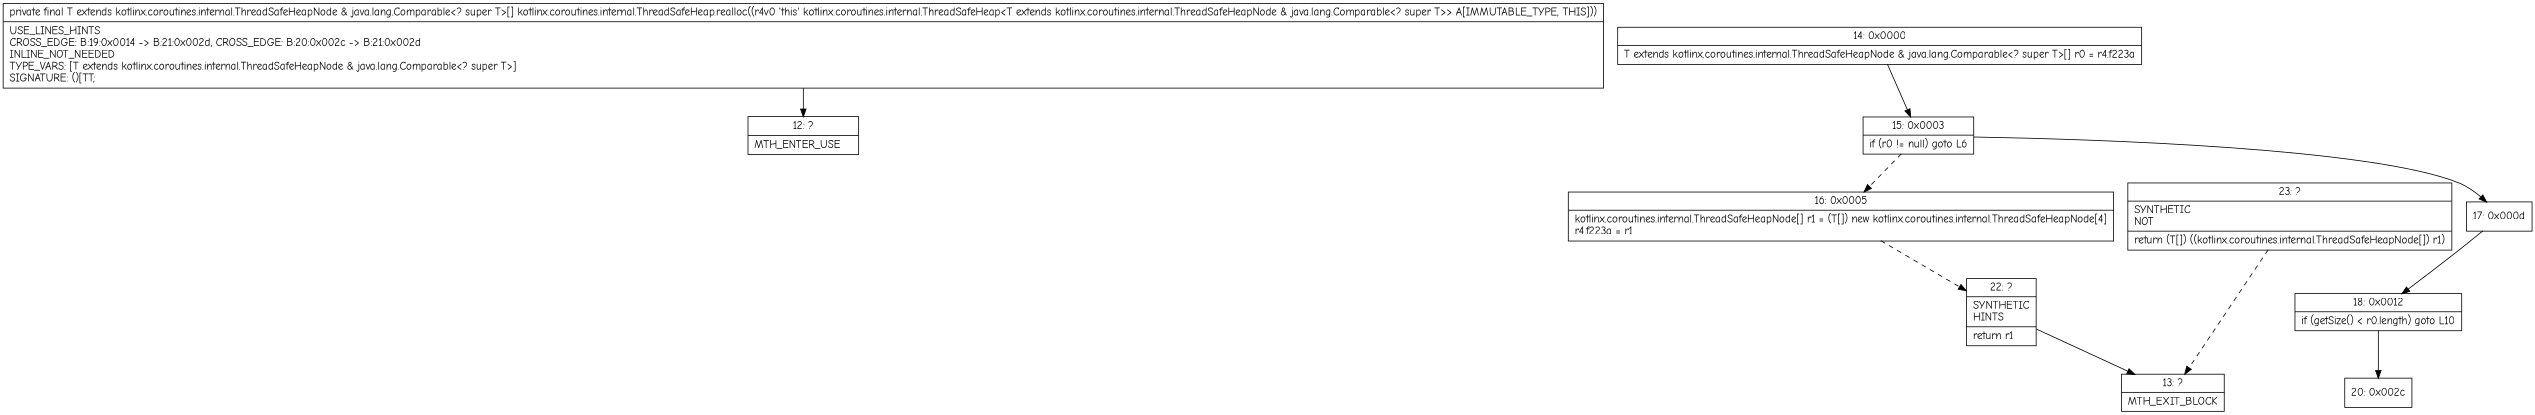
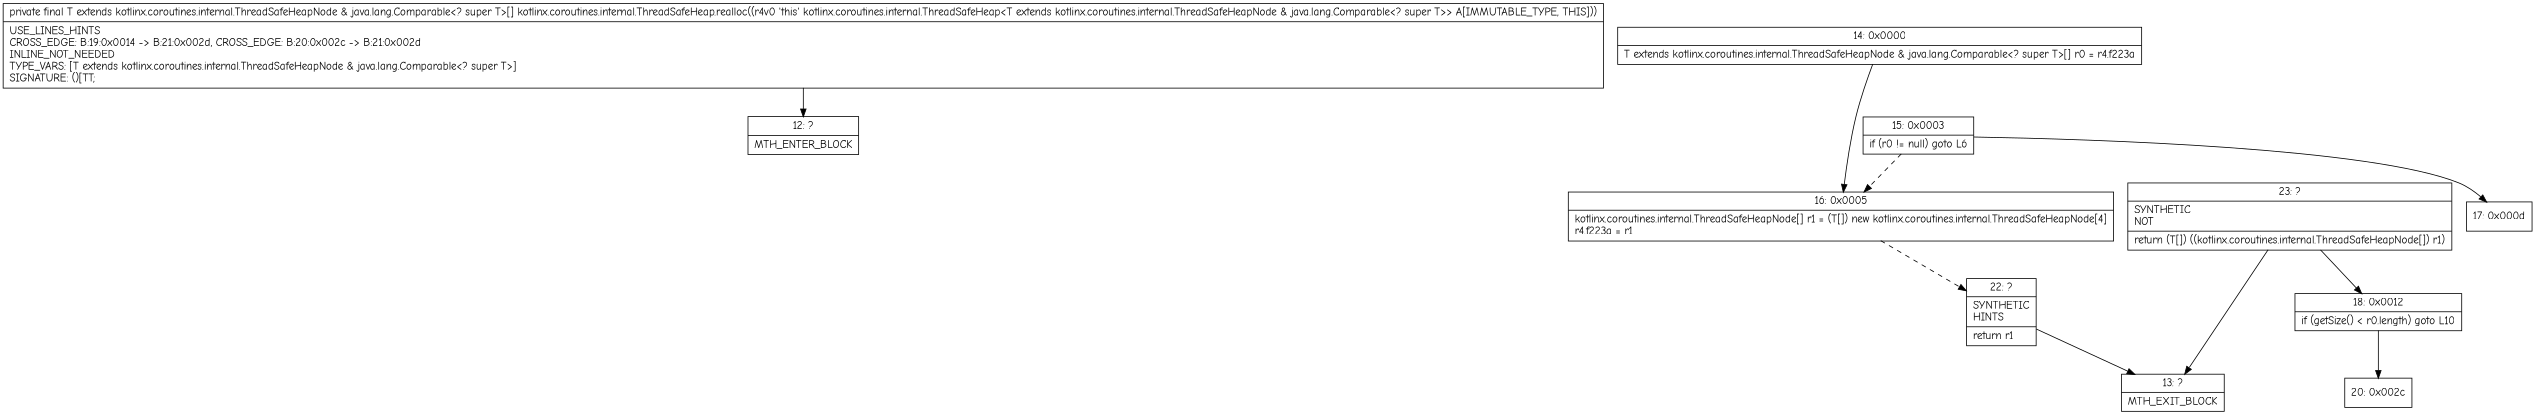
  digraph {
    fontname="Comic Neue"
    node [fontname="Comic Neue" shape=record]
    edge [fontname="Comic Neue"]
-   n1 [label="{12\:\ ?|MTH_ENTER_USE\l}"]
+   n1 [label="{12\:\ ?|MTH_ENTER_BLOCK\l}"]
    n2 [label="{14\:\ 0x0000|T extends kotlinx.coroutines.internal.ThreadSafeHeapNode & java.lang.Comparable\<? super T\>[] r0 = r4.f223a\l}"]
    n3 [label="{15\:\ 0x0003|if (r0 != null) goto L6\l}"]
    n4 [label="{16\:\ 0x0005|kotlinx.coroutines.internal.ThreadSafeHeapNode[] r1 = (T[]) new kotlinx.coroutines.internal.ThreadSafeHeapNode[4]\lr4.f223a = r1\l}"]
    n5 [label="{17\:\ 0x000d}"]
    n6 [label="{22\:\ ?|SYNTHETIC\lHINTS\l|return r1\l}"]
    n7 [label="{18\:\ 0x0012|if (getSize() \< r0.length) goto L10\l}"]
    n8 [label="{13\:\ ?|MTH_EXIT_BLOCK\l}"]
    n9 [label="{20\:\ 0x002c}"]
    n10 [label="{23\:\ ?|SYNTHETIC\lNOT\l|return (T[]) ((kotlinx.coroutines.internal.ThreadSafeHeapNode[]) r1)\l}"]
    n11 [label="{private final T extends kotlinx.coroutines.internal.ThreadSafeHeapNode & java.lang.Comparable\<? super T\>[] kotlinx.coroutines.internal.ThreadSafeHeap.realloc((r4v0 'this' kotlinx.coroutines.internal.ThreadSafeHeap\<T extends kotlinx.coroutines.internal.ThreadSafeHeapNode & java.lang.Comparable\<? super T\>\> A[IMMUTABLE_TYPE, THIS]))  | USE_LINES_HINTS\lCROSS_EDGE: B:19:0x0014 \-\> B:21:0x002d, CROSS_EDGE: B:20:0x002c \-\> B:21:0x002d\lINLINE_NOT_NEEDED\lTYPE_VARS: [T extends kotlinx.coroutines.internal.ThreadSafeHeapNode & java.lang.Comparable\<? super T\>]\lSIGNATURE: ()[TT;\l}"]
-   n2 -> n3
+   n2 -> n4
    n3 -> n4 [style=dashed]
    n3 -> n5
    n4 -> n6 [style=dashed]
-   n5 -> n7
+   n10 -> n7
    n6 -> n8
    n7 -> n9
-   n10 -> n8 [style=dashed]
+   n10 -> n8
    n11 -> n1
  }
